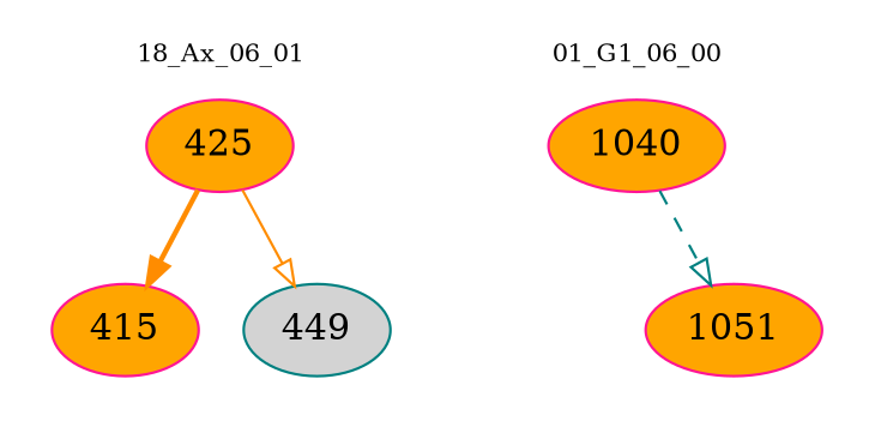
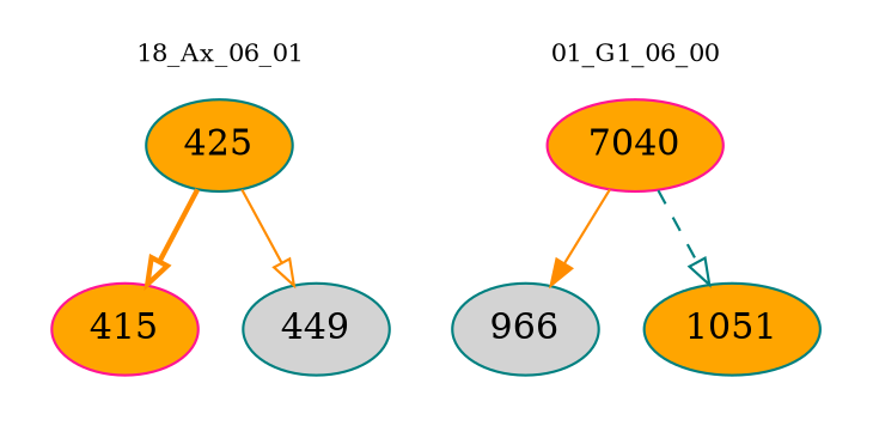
  digraph {
    node [color=deeppink fillcolor=orange style=filled]
    edge [arrowhead=normal color=darkorange style=solid]
-   n1 [label=425]
+   n1 [color=teal label=425]
    n2 [label=415]
    n3 [color=teal fillcolor=lightgrey label=449]
-   n4 [label=1040]
-   n6 [label=1051]
+   n4 [label=7040]
+   n5 [color=teal fillcolor=lightgrey label=966]
+   n6 [color=teal label=1051]
    subgraph cluster_1 {
      color=white
      fontsize=10
      label="18_Ax_06_01"
      n1
      n2
      n3
    }
    subgraph cluster_2 {
      color=white
      fontsize=10
      label="01_G1_06_00"
      n4
+     n5
      n6
    }
-   n1 -> n2 [style=bold]
+   n1 -> n2 [arrowhead=onormal style=bold]
    n1 -> n3 [arrowhead=onormal]
+   n4 -> n5
    n4 -> n6 [arrowhead=onormal color=teal style=dashed]
  }
